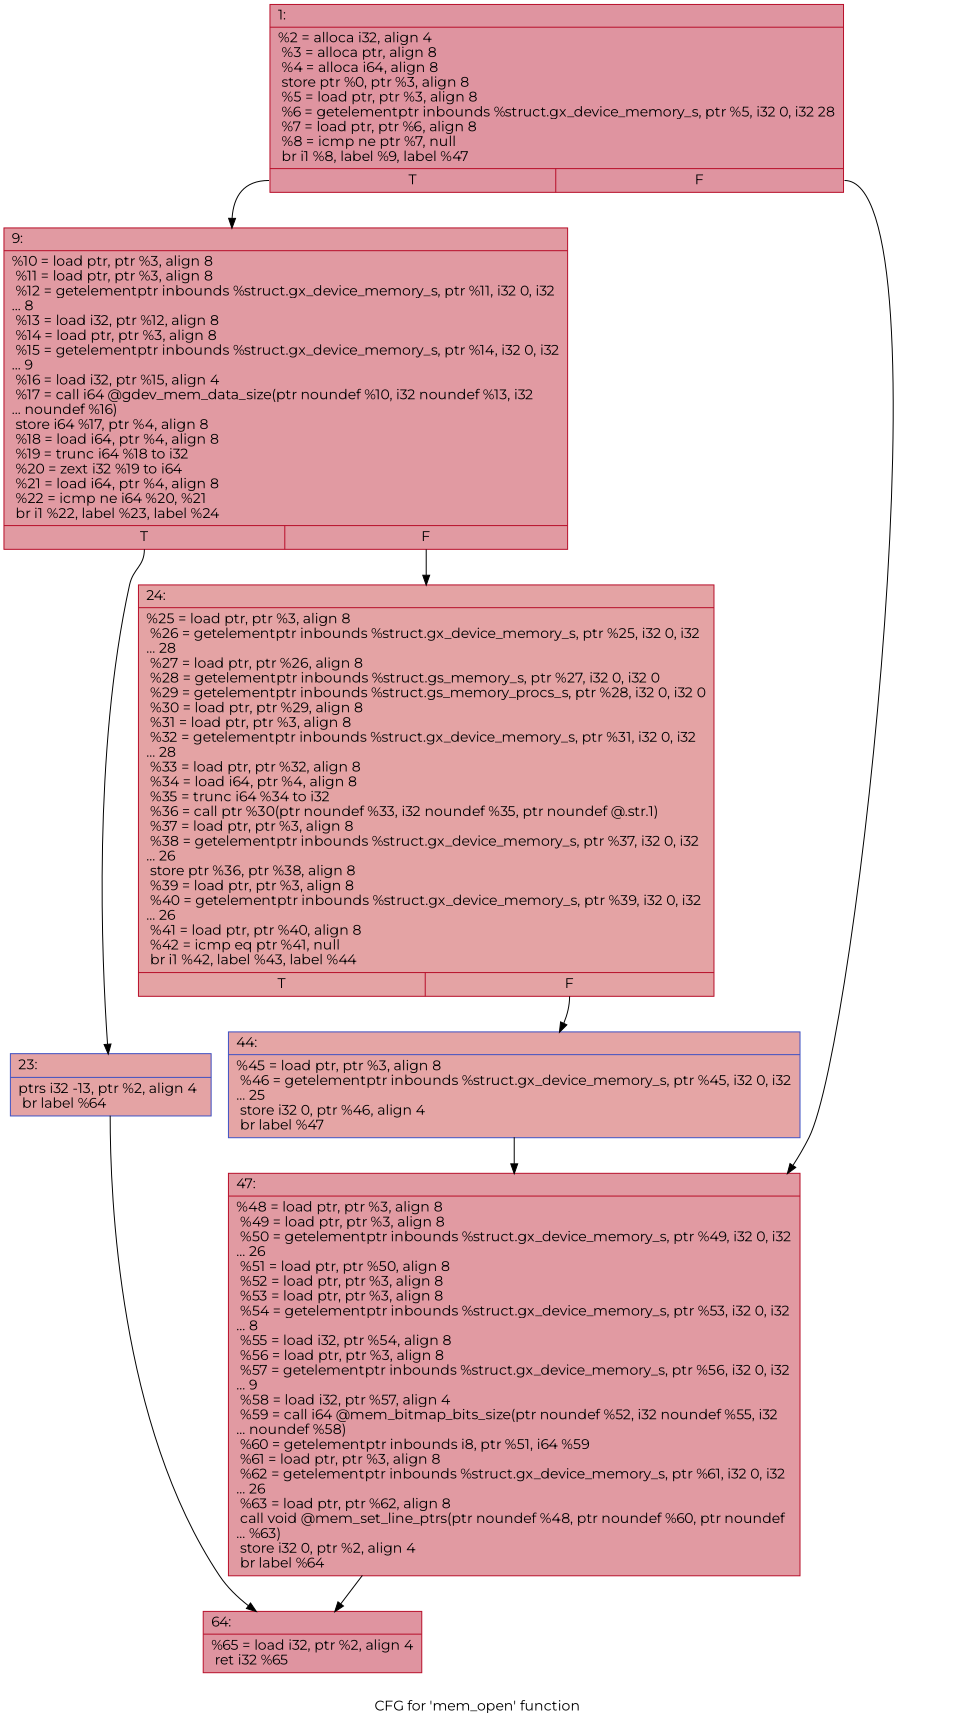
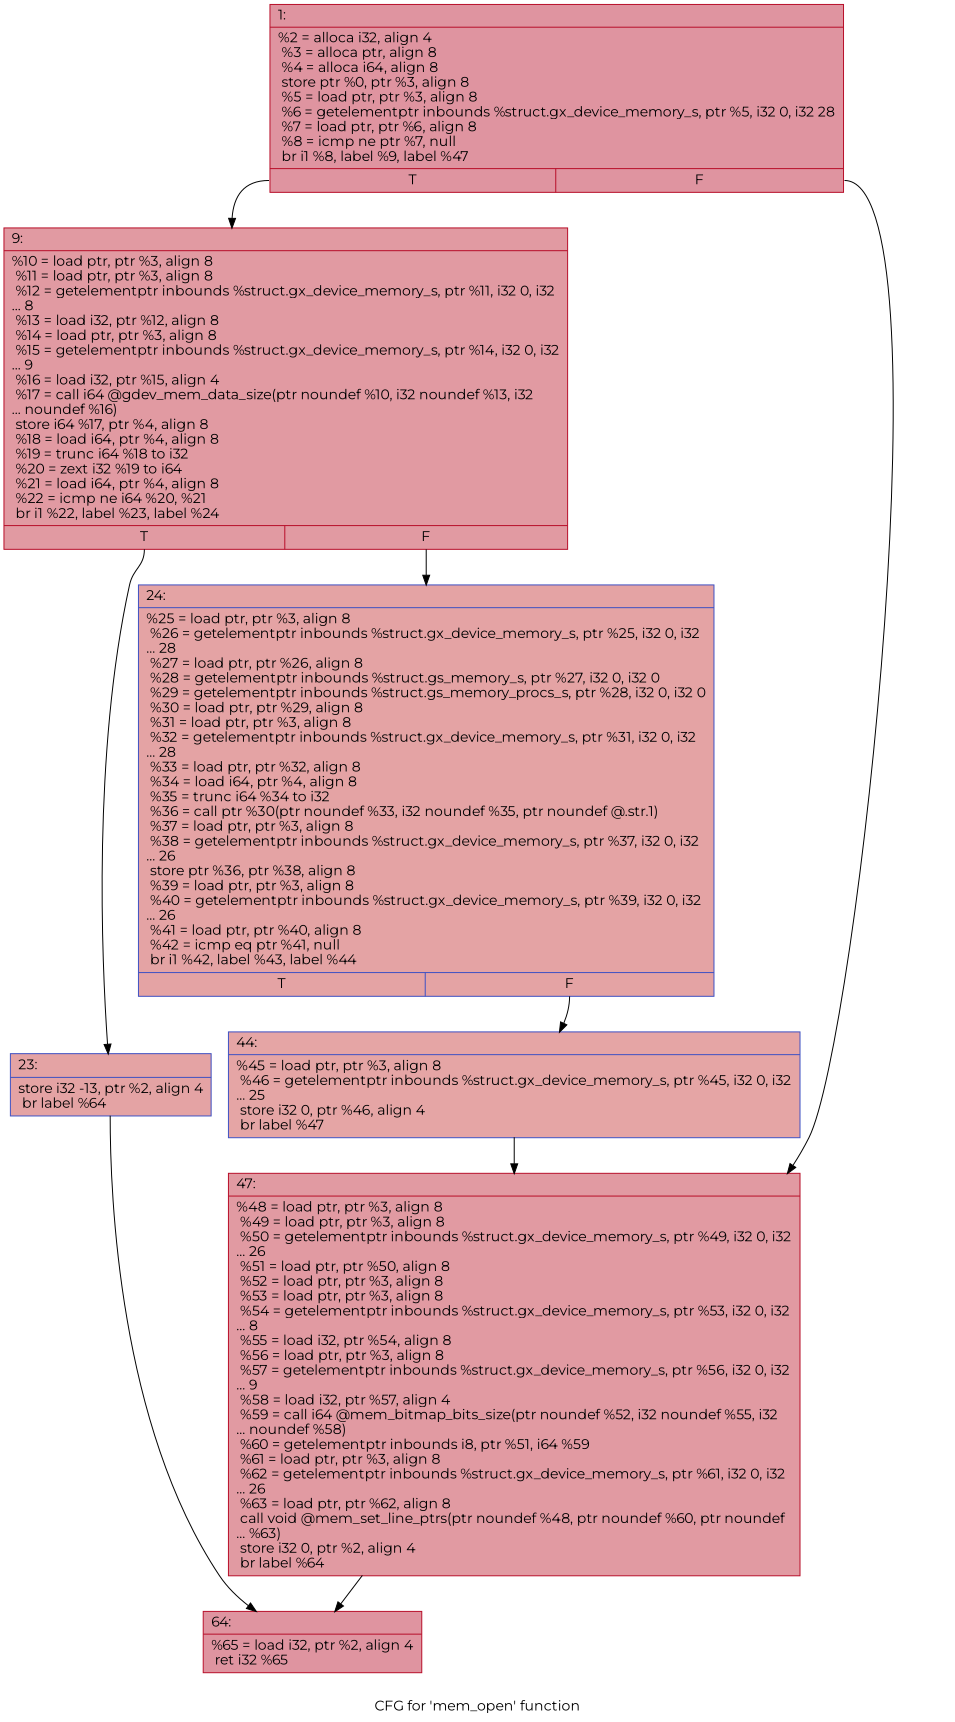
  digraph {
    fontname=Montserrat
    label="CFG for 'mem_open' function"
    node [color="#b70d28ff" fillcolor="#b70d2870" fontname=Montserrat shape=record style=filled]
    edge [fontname=Montserrat]
    n1 [label="{1:\l|  %2 = alloca i32, align 4\l  %3 = alloca ptr, align 8\l  %4 = alloca i64, align 8\l  store ptr %0, ptr %3, align 8\l  %5 = load ptr, ptr %3, align 8\l  %6 = getelementptr inbounds %struct.gx_device_memory_s, ptr %5, i32 0, i32 28\l  %7 = load ptr, ptr %6, align 8\l  %8 = icmp ne ptr %7, null\l  br i1 %8, label %9, label %47\l|{<s0>T|<s1>F}}"]
    n2 [fillcolor="#bb1b2c70" label="{9:\l|  %10 = load ptr, ptr %3, align 8\l  %11 = load ptr, ptr %3, align 8\l  %12 = getelementptr inbounds %struct.gx_device_memory_s, ptr %11, i32 0, i32\l... 8\l  %13 = load i32, ptr %12, align 8\l  %14 = load ptr, ptr %3, align 8\l  %15 = getelementptr inbounds %struct.gx_device_memory_s, ptr %14, i32 0, i32\l... 9\l  %16 = load i32, ptr %15, align 4\l  %17 = call i64 @gdev_mem_data_size(ptr noundef %10, i32 noundef %13, i32\l... noundef %16)\l  store i64 %17, ptr %4, align 8\l  %18 = load i64, ptr %4, align 8\l  %19 = trunc i64 %18 to i32\l  %20 = zext i32 %19 to i64\l  %21 = load i64, ptr %4, align 8\l  %22 = icmp ne i64 %20, %21\l  br i1 %22, label %23, label %24\l|{<s0>T|<s1>F}}"]
    n3 [fillcolor="#bb1b2c70" label="{47:\l|  %48 = load ptr, ptr %3, align 8\l  %49 = load ptr, ptr %3, align 8\l  %50 = getelementptr inbounds %struct.gx_device_memory_s, ptr %49, i32 0, i32\l... 26\l  %51 = load ptr, ptr %50, align 8\l  %52 = load ptr, ptr %3, align 8\l  %53 = load ptr, ptr %3, align 8\l  %54 = getelementptr inbounds %struct.gx_device_memory_s, ptr %53, i32 0, i32\l... 8\l  %55 = load i32, ptr %54, align 8\l  %56 = load ptr, ptr %3, align 8\l  %57 = getelementptr inbounds %struct.gx_device_memory_s, ptr %56, i32 0, i32\l... 9\l  %58 = load i32, ptr %57, align 4\l  %59 = call i64 @mem_bitmap_bits_size(ptr noundef %52, i32 noundef %55, i32\l... noundef %58)\l  %60 = getelementptr inbounds i8, ptr %51, i64 %59\l  %61 = load ptr, ptr %3, align 8\l  %62 = getelementptr inbounds %struct.gx_device_memory_s, ptr %61, i32 0, i32\l... 26\l  %63 = load ptr, ptr %62, align 8\l  call void @mem_set_line_ptrs(ptr noundef %48, ptr noundef %60, ptr noundef\l... %63)\l  store i32 0, ptr %2, align 4\l  br label %64\l}"]
-   n4 [color="#3d50c3ff" fillcolor="#c32e3170" label="{23:\l|  ptrs i32 -13, ptr %2, align 4\l  br label %64\l}"]
-   n5 [fillcolor="#c32e3170" label="{24:\l|  %25 = load ptr, ptr %3, align 8\l  %26 = getelementptr inbounds %struct.gx_device_memory_s, ptr %25, i32 0, i32\l... 28\l  %27 = load ptr, ptr %26, align 8\l  %28 = getelementptr inbounds %struct.gs_memory_s, ptr %27, i32 0, i32 0\l  %29 = getelementptr inbounds %struct.gs_memory_procs_s, ptr %28, i32 0, i32 0\l  %30 = load ptr, ptr %29, align 8\l  %31 = load ptr, ptr %3, align 8\l  %32 = getelementptr inbounds %struct.gx_device_memory_s, ptr %31, i32 0, i32\l... 28\l  %33 = load ptr, ptr %32, align 8\l  %34 = load i64, ptr %4, align 8\l  %35 = trunc i64 %34 to i32\l  %36 = call ptr %30(ptr noundef %33, i32 noundef %35, ptr noundef @.str.1)\l  %37 = load ptr, ptr %3, align 8\l  %38 = getelementptr inbounds %struct.gx_device_memory_s, ptr %37, i32 0, i32\l... 26\l  store ptr %36, ptr %38, align 8\l  %39 = load ptr, ptr %3, align 8\l  %40 = getelementptr inbounds %struct.gx_device_memory_s, ptr %39, i32 0, i32\l... 26\l  %41 = load ptr, ptr %40, align 8\l  %42 = icmp eq ptr %41, null\l  br i1 %42, label %43, label %44\l|{<s0>T|<s1>F}}"]
+   n4 [color="#3d50c3ff" fillcolor="#c32e3170" label="{23:\l|  store i32 -13, ptr %2, align 4\l  br label %64\l}"]
+   n5 [color="#3d50c3ff" fillcolor="#c32e3170" label="{24:\l|  %25 = load ptr, ptr %3, align 8\l  %26 = getelementptr inbounds %struct.gx_device_memory_s, ptr %25, i32 0, i32\l... 28\l  %27 = load ptr, ptr %26, align 8\l  %28 = getelementptr inbounds %struct.gs_memory_s, ptr %27, i32 0, i32 0\l  %29 = getelementptr inbounds %struct.gs_memory_procs_s, ptr %28, i32 0, i32 0\l  %30 = load ptr, ptr %29, align 8\l  %31 = load ptr, ptr %3, align 8\l  %32 = getelementptr inbounds %struct.gx_device_memory_s, ptr %31, i32 0, i32\l... 28\l  %33 = load ptr, ptr %32, align 8\l  %34 = load i64, ptr %4, align 8\l  %35 = trunc i64 %34 to i32\l  %36 = call ptr %30(ptr noundef %33, i32 noundef %35, ptr noundef @.str.1)\l  %37 = load ptr, ptr %3, align 8\l  %38 = getelementptr inbounds %struct.gx_device_memory_s, ptr %37, i32 0, i32\l... 26\l  store ptr %36, ptr %38, align 8\l  %39 = load ptr, ptr %3, align 8\l  %40 = getelementptr inbounds %struct.gx_device_memory_s, ptr %39, i32 0, i32\l... 26\l  %41 = load ptr, ptr %40, align 8\l  %42 = icmp eq ptr %41, null\l  br i1 %42, label %43, label %44\l|{<s0>T|<s1>F}}"]
    n6 [label="{64:\l|  %65 = load i32, ptr %2, align 4\l  ret i32 %65\l}"]
    n7 [color="#3d50c3ff" fillcolor="#c5333470" label="{44:\l|  %45 = load ptr, ptr %3, align 8\l  %46 = getelementptr inbounds %struct.gx_device_memory_s, ptr %45, i32 0, i32\l... 25\l  store i32 0, ptr %46, align 4\l  br label %47\l}"]
    n1 -> n2 [tailport=s0]
    n1 -> n3 [tailport=s1]
    n2 -> n4 [tailport=s0]
    n2 -> n5 [tailport=s1]
    n3 -> n6
    n4 -> n6
    n5 -> n7 [tailport=s1]
    n7 -> n3
  }
